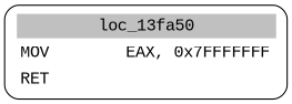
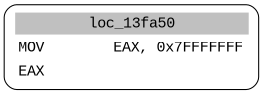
  digraph {
-   n1 [fontname="Courier New" label=<<table border="0" cellborder="0" cellpadding="3"><tr><td align="center" colspan="2" bgcolor="grey">loc_13fa50</td></tr><tr><td align="left">MOV        EAX, 0x7FFFFFFF</td></tr><tr><td align="left">RET        </td></tr></table>> shape=Mrecord]
+   n1 [fontname="Courier New" label=<<table border="0" cellborder="0" cellpadding="3"><tr><td align="center" colspan="2" bgcolor="grey">loc_13fa50</td></tr><tr><td align="left">MOV        EAX, 0x7FFFFFFF</td></tr><tr><td align="left">EAX        </td></tr></table>> shape=Mrecord]
  }
